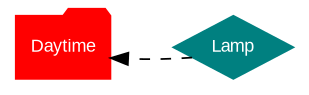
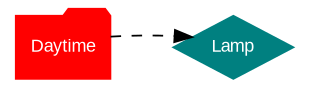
  digraph {
    rankdir=RL
    node [fontcolor="#ffffff" fontname=Arial fontsize=10 style=filled]
    n1 [color=teal label=Lamp shape=diamond]
    n2 [color=red label=Daytime shape=folder]
-   n1 -> n2 [arrowhead=normal style=dashed]
+   n2 -> n1 [arrowhead=normal style=dashed]
  }
